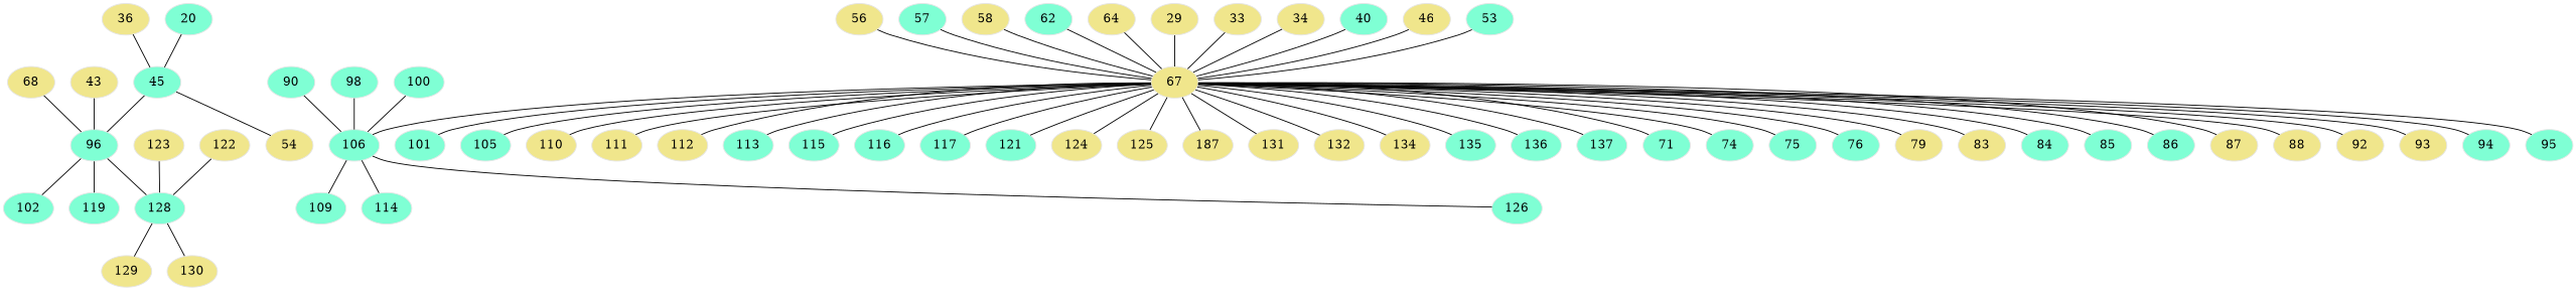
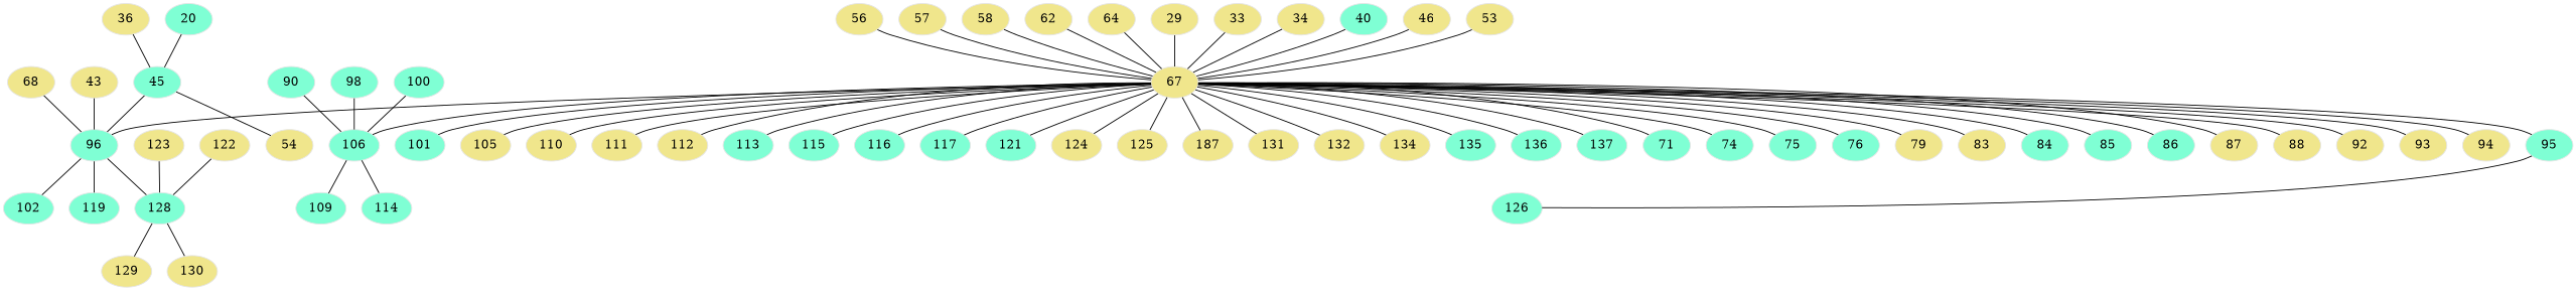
  graph {
    node [color=gray90 fillcolor=khaki style=filled]
    45 [fillcolor=aquamarine super="+6"]
    96 [fillcolor=aquamarine super="+23+2"]
    54
    20 [fillcolor=aquamarine]
    67 [super="+19+22+38+44+51+12+28"]
    71 [fillcolor=aquamarine super="+9"]
    74 [fillcolor=aquamarine]
    75 [fillcolor=aquamarine]
    76 [fillcolor=aquamarine]
    79
    83 [super="+26"]
    84 [fillcolor=aquamarine]
    85 [fillcolor=aquamarine]
    86 [fillcolor=aquamarine]
    87
    88
    92
    93
-   94 [fillcolor=aquamarine]
+   94
    95 [fillcolor=aquamarine super="+65"]
    101 [fillcolor=aquamarine super="+52"]
-   105 [fillcolor=aquamarine]
+   105
    106 [fillcolor=aquamarine super="+70"]
    110
    111
    112
    113 [fillcolor=aquamarine]
    115 [fillcolor=aquamarine super="+72+97"]
    116 [fillcolor=aquamarine]
    117 [fillcolor=aquamarine super="+18+63"]
    121 [fillcolor=aquamarine]
    124 [super="+37+78"]
    125 [super="+103"]
    n34 [label=187]
    131
    132 [super="+81"]
    134 [super="+82"]
    135 [fillcolor=aquamarine]
    136 [fillcolor=aquamarine]
    137 [fillcolor=aquamarine super="+104+133"]
    29
    33
    34
    36
    40 [fillcolor=aquamarine]
    102 [fillcolor=aquamarine super="+4+15"]
    119 [fillcolor=aquamarine super="+48"]
    128 [fillcolor=aquamarine super="+80+107+118"]
    43
    46
-   53 [fillcolor=aquamarine]
+   53
    56 [super="+30"]
-   57 [fillcolor=aquamarine]
+   57
    58 [super="+42"]
-   62 [fillcolor=aquamarine]
+   62
    64
    109 [fillcolor=aquamarine]
    114 [fillcolor=aquamarine]
    126 [fillcolor=aquamarine super="+120"]
    68
    90 [fillcolor=aquamarine]
    129
    130
    98 [fillcolor=aquamarine]
    100 [fillcolor=aquamarine]
    122
    123
    45 -- 96 [weight=2]
    45 -- 54
    96 -- 102
    96 -- 119
    96 -- 128 [weight=2]
    20 -- 45
+   67 -- 96 [weight=7]
    67 -- 71
    67 -- 74
    67 -- 75
    67 -- 76
    67 -- 79
    67 -- 83
    67 -- 84
    67 -- 85
    67 -- 86
    67 -- 87
    67 -- 88
    67 -- 92
    67 -- 93
    67 -- 94
    67 -- 95
    67 -- 101
    67 -- 105
    67 -- 106 [weight=3]
    67 -- 110
    67 -- 111
    67 -- 112
    67 -- 113
    67 -- 115
    67 -- 116
    67 -- 117
    67 -- 121
    67 -- 124
    67 -- 125
    67 -- n34
    67 -- 131
    67 -- 132
    67 -- 134
    67 -- 135
    67 -- 136
    67 -- 137
    106 -- 109
    106 -- 114
-   106 -- 126
+   95 -- 126
    29 -- 67
    33 -- 67
    34 -- 67
    36 -- 45
    40 -- 67
    128 -- 129
    128 -- 130
    43 -- 96
    46 -- 67
    53 -- 67
    56 -- 67
    57 -- 67
    58 -- 67
    62 -- 67
    64 -- 67
    68 -- 96
    90 -- 106
    98 -- 106
    100 -- 106
    122 -- 128
    123 -- 128
  }
